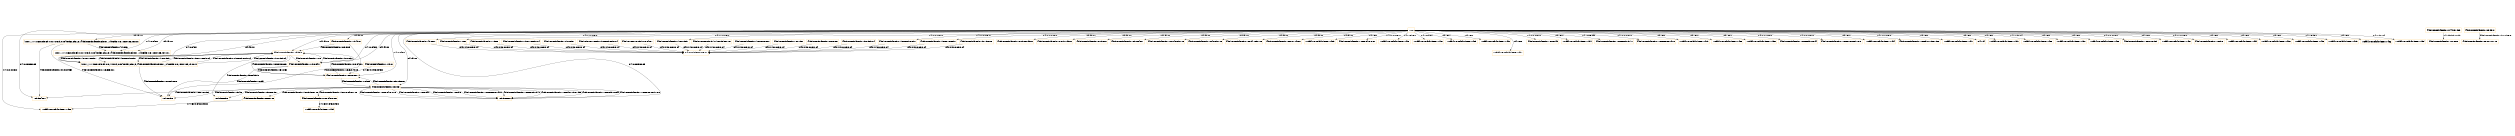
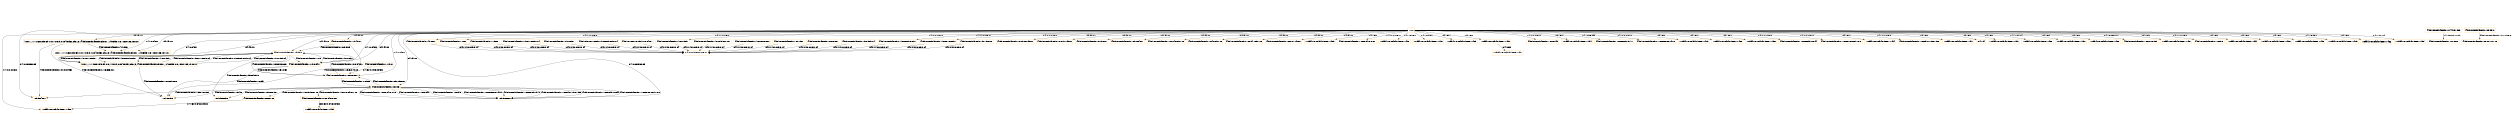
  digraph {
    fontname="DejaVu Sans Mono"
    rankdir=TB
    node [color=orange fontname="DejaVu Sans Mono" shape=rectangle]
    edge [fontname="DejaVu Sans Mono"]
    "http://www.semanticweb.org/usuari/ontologies/2024/3/flight_satisfaction#http://dbpedia.org/resource/Person"
    "http://www.semanticweb.org/usuari/ontologies/2024/3/flight_satisfaction#http://dbpedia.org/resource/Country"
    "xsd:boolean"
    "xsd:string"
    "flight_satisfaction:Airline"
    "flight_satisfaction:Flight"
    "http://www.semanticweb.org/usuari/ontologies/2024/3/flight_satisfaction#http://dbpedia.org/resource/Airport"
    "flight_satisfaction:Passenger"
    "flight_satisfaction:Aircraft"
    "xsd:dateTime"
    "flight_satisfaction:TravelerType"
    "-7299f47e:18f2f17b35e:-7fe9"
    "flight_satisfaction:Review"
    "flight_satisfaction:SeatType"
    "xsd:integer"
    "flight_satisfaction:Author"
    "-7299f47e:18f2f17b35e:-7fee"
    "flight_satisfaction:FullService"
    "flight_satisfaction:LowCost"
    "flight_satisfaction:hasOrigin"
    "owl:topObjectProperty"
    "flight_satisfaction:Review1"
    "flight_satisfaction:PersonMaryLe"
-   "flight_satisfaction:hasTicketType" [label="flight_rateFoodDrinks:hasTicketType"]
+   "flight_satisfaction:hasTicketType"
    "flight_satisfaction:hasPassenger"
    "flight_satisfaction:carries"
    "flight_satisfaction:operates"
    "flight_satisfaction:isOriginOf"
    "flight_satisfaction:hasDestination"
    "flight_satisfaction:hasConnection"
    "flight_satisfaction:isWritenBy"
    NULL
    "flight_satisfaction:BusinessClass"
    "flight_satisfaction:PremiumClass"
    "flight_satisfaction:Business"
    "flight_satisfaction:FirstClass"
    "flight_satisfaction:CoupleLeisure"
    "flight_satisfaction:SoloLeisure"
    "flight_satisfaction:FamilyLeisure"
    "flight_satisfaction:EconomyClass"
    "-7299f47e:18f2f17b35e:-7feb"
    "flight_satisfaction:rateValueMoney"
    "-7299f47e:18f2f17b35e:-7fda"
    "-7299f47e:18f2f17b35e:-7fe2"
    "-7299f47e:18f2f17b35e:-7fe0"
    "-7299f47e:18f2f17b35e:-7fd8"
    "flight_satisfaction:rateWifi"
    "-7299f47e:18f2f17b35e:-7fdd"
    "flight_satisfaction:rateFoodDrinks"
    "flight_satisfaction:livesIn"
    "flight_satisfaction:rateSeatComfort"
    "-7299f47e:18f2f17b35e:-7fd2"
    "-7299f47e:18f2f17b35e:-7fe5"
    "-7299f47e:18f2f17b35e:-7fea"
    "flight_satisfaction:rateCabinStaff"
    "flight_satisfaction:rateEntertainment"
    "-7299f47e:18f2f17b35e:-7fdf"
    "flight_satisfaction:rateGroundService"
    "-7299f47e:18f2f17b35e:-7fd7"
    "rdf:nil"
    "-7299f47e:18f2f17b35e:-7fdc"
    "-7299f47e:18f2f17b35e:-7fd4"
    "-7299f47e:18f2f17b35e:-7fe8"
    "-7299f47e:18f2f17b35e:-7fe7"
    "-7299f47e:18f2f17b35e:-7fec"
    "flight_satisfaction:recommended"
    "flight_satisfaction:uses"
    "-7299f47e:18f2f17b35e:-7fe1"
    "flight_satisfaction:rating"
    "-7299f47e:18f2f17b35e:-7fd9"
    "-7299f47e:18f2f17b35e:-7fde"
    "-7299f47e:18f2f17b35e:-7fd3"
    "-7299f47e:18f2f17b35e:-7fd5"
    "-7299f47e:18f2f17b35e:-7fe6"
    "-7299f47e:18f2f17b35e:-7fed"
    "flight_satisfaction:writes"
    "flight_satisfaction:isConnectionOf"
    "flight_satisfaction:isUsedIn"
    n79 [label="flight_hasConnection:isDestinationOf"]
    n80 [label="flight_recommended:travelsIn"]
    "http://www.semanticweb.org/usuari/ontologies/2024/3/flight_satisfaction#http://dbpedia.org/resource/Person" -> "http://www.semanticweb.org/usuari/ontologies/2024/3/flight_satisfaction#http://dbpedia.org/resource/Country" [label="flight_satisfaction:livesIn"]
    "http://www.semanticweb.org/usuari/ontologies/2024/3/flight_satisfaction#http://dbpedia.org/resource/Person" -> "xsd:boolean" [label="flight_satisfaction:isVerified"]
    "http://www.semanticweb.org/usuari/ontologies/2024/3/flight_satisfaction#http://dbpedia.org/resource/Person" -> "xsd:string" [label="flight_satisfaction:namePerson"]
    "flight_satisfaction:Airline" -> "xsd:string" [label="flight_satisfaction:nameAirline"]
    "flight_satisfaction:Airline" -> "flight_satisfaction:Flight" [label="flight_satisfaction:operates"]
    "flight_satisfaction:Flight" -> "http://www.semanticweb.org/usuari/ontologies/2024/3/flight_satisfaction#http://dbpedia.org/resource/Airport" [label="flight_satisfaction:hasConnection"]
    "flight_satisfaction:Flight" -> "http://www.semanticweb.org/usuari/ontologies/2024/3/flight_satisfaction#http://dbpedia.org/resource/Airport" [label="flight_satisfaction:hasDestination"]
    "flight_satisfaction:Flight" -> "http://www.semanticweb.org/usuari/ontologies/2024/3/flight_satisfaction#http://dbpedia.org/resource/Airport" [label="flight_satisfaction:hasOrigin"]
    "flight_satisfaction:Flight" -> "flight_satisfaction:Passenger" [label="flight_satisfaction:hasPassenger"]
    "flight_satisfaction:Flight" -> "flight_satisfaction:Aircraft" [label="flight_satisfaction:uses"]
    "flight_satisfaction:Flight" -> "xsd:dateTime" [label="flight_satisfaction:dateFlight"]
    "http://www.semanticweb.org/usuari/ontologies/2024/3/flight_satisfaction#http://dbpedia.org/resource/Airport" -> "xsd:string" [label="flight_satisfaction:nameAirport"]
    "http://www.semanticweb.org/usuari/ontologies/2024/3/flight_satisfaction#http://dbpedia.org/resource/Airport" -> "flight_satisfaction:Flight" [label="flight_satisfaction:isConnectionOf"]
    "http://www.semanticweb.org/usuari/ontologies/2024/3/flight_satisfaction#http://dbpedia.org/resource/Airport" -> "flight_satisfaction:Flight" [label="flight_satisfaction:isDestinationOf"]
    "http://www.semanticweb.org/usuari/ontologies/2024/3/flight_satisfaction#http://dbpedia.org/resource/Airport" -> "flight_satisfaction:Flight" [label="flight_satisfaction:isOriginOf"]
    "flight_satisfaction:Passenger" -> "flight_satisfaction:Flight" [label="flight_satisfaction:travelsIn"]
    "flight_satisfaction:Passenger" -> "flight_satisfaction:Review" [label="flight_satisfaction:writes"]
    "flight_satisfaction:Aircraft" -> "xsd:string" [label="flight_satisfaction:model"]
    "flight_satisfaction:Aircraft" -> "flight_satisfaction:Flight" [label="flight_satisfaction:isUsedIn"]
    "flight_satisfaction:Aircraft" -> "flight_satisfaction:Passenger" [label="flight_satisfaction:carries"]
-   "flight_satisfaction:TravelerType" -> "-7299f47e:18f2f17b35e:-7fe9" [label="owl:equivalentClass"]
+   "flight_satisfaction:TravelerType" -> "-7299f47e:18f2f17b35e:-7fe9" [label="rest:equivalentClass"]
    "flight_satisfaction:Review" -> "xsd:boolean" [label="flight_satisfaction:recommended"]
    "flight_satisfaction:Review" -> "xsd:string" [label="flight_satisfaction:title"]
    "flight_satisfaction:Review" -> "flight_satisfaction:Passenger" [label="flight_satisfaction:isWritenBy"]
    "flight_satisfaction:Review" -> "xsd:dateTime" [label="flight_satisfaction:dateReview"]
    "flight_satisfaction:Review" -> "flight_satisfaction:TravelerType" [label="flight_satisfaction:hasTravelerType"]
    "flight_satisfaction:Review" -> "flight_satisfaction:SeatType" [label="flight_satisfaction:hasTicketType"]
    "flight_satisfaction:Review" -> "xsd:integer" [label="flight_satisfaction:rating"]
    "flight_satisfaction:Review" -> "xsd:integer" [label="flight_satisfaction:rateSeatComfort"]
    "flight_satisfaction:Review" -> "xsd:integer" [label="flight_satisfaction:rateFoodDrinks"]
    "flight_satisfaction:Review" -> "xsd:integer" [label="flight_satisfaction:rateGroundService"]
    "flight_satisfaction:Review" -> "xsd:integer" [label="flight_satisfaction:rateCabinStaff"]
    "flight_satisfaction:Review" -> "xsd:integer" [label="flight_satisfaction:rateEntertainment"]
    "flight_satisfaction:Review" -> "xsd:integer" [label="flight_satisfaction:rateValueMoney"]
    "flight_satisfaction:Review" -> "xsd:integer" [label="flight_satisfaction:rateWifi"]
    "flight_satisfaction:SeatType" -> "-7299f47e:18f2f17b35e:-7fee" [label="owl:equivalentClass"]
    "flight_satisfaction:Author" -> "flight_satisfaction:Passenger" [label="owl:equivalentClass"]
    "flight_satisfaction:FullService" -> "flight_satisfaction:LowCost" [label="owl:disjointWith"]
    "flight_satisfaction:hasOrigin" -> "owl:topObjectProperty" [label="rdfs:subPropertyOf"]
    "flight_satisfaction:Review1" -> "flight_satisfaction:PersonMaryLe" [label="flight_satisfaction:isWritenBy"]
    "flight_satisfaction:hasTicketType" -> "owl:topObjectProperty" [label="rdfs:subPropertyOf"]
    "flight_satisfaction:hasPassenger" -> "owl:topObjectProperty" [label="rdfs:subPropertyOf"]
    "flight_satisfaction:carries" -> "owl:topObjectProperty" [label="rdfs:subPropertyOf"]
    "flight_satisfaction:operates" -> "owl:topObjectProperty" [label="rdfs:subPropertyOf"]
    "flight_satisfaction:isOriginOf" -> "owl:topObjectProperty" [label="rdfs:subPropertyOf"]
    "flight_satisfaction:hasDestination" -> "owl:topObjectProperty" [label="rdfs:subPropertyOf"]
    "flight_satisfaction:hasConnection" -> "owl:topObjectProperty" [label="rdfs:subPropertyOf"]
    "flight_satisfaction:isWritenBy" -> "owl:topObjectProperty" [label="rdfs:subPropertyOf"]
    NULL -> "http://www.semanticweb.org/usuari/ontologies/2024/3/flight_satisfaction#http://dbpedia.org/resource/Person" [label="rdf:first"]
    NULL -> "http://www.semanticweb.org/usuari/ontologies/2024/3/flight_satisfaction#http://dbpedia.org/resource/Country" [label="owl:onClass"]
    NULL -> "http://www.semanticweb.org/usuari/ontologies/2024/3/flight_satisfaction#http://dbpedia.org/resource/Country" [label="rdf:first"]
    NULL -> "xsd:boolean" [label="owl:onDataRange"]
    NULL -> "flight_satisfaction:Airline" [label="rdf:first"]
    NULL -> "flight_satisfaction:Flight" [label="rdf:first"]
    NULL -> "http://www.semanticweb.org/usuari/ontologies/2024/3/flight_satisfaction#http://dbpedia.org/resource/Airport" [label="rdf:first"]
    NULL -> "http://www.semanticweb.org/usuari/ontologies/2024/3/flight_satisfaction#http://dbpedia.org/resource/Airport" [label="owl:onClass"]
    NULL -> "flight_satisfaction:Passenger" [label="owl:onClass"]
    NULL -> "flight_satisfaction:Aircraft" [label="owl:onClass"]
    NULL -> "flight_satisfaction:Aircraft" [label="rdf:first"]
    NULL -> "flight_satisfaction:Review" [label="rdf:first"]
    NULL -> "xsd:integer" [label="owl:onDataRange"]
    NULL -> "-7299f47e:18f2f17b35e:-7fee" [label="owl:onProperty"]
    NULL -> "flight_satisfaction:hasOrigin" [label="owl:onProperty"]
    NULL -> "flight_satisfaction:hasDestination" [label="owl:onProperty"]
    NULL -> "flight_satisfaction:hasConnection" [label="owl:onProperty"]
    NULL -> "flight_satisfaction:BusinessClass" [label="rdf:first"]
    NULL -> "flight_satisfaction:PremiumClass" [label="rdf:first"]
    NULL -> "flight_satisfaction:Business" [label="rdf:first"]
    NULL -> "flight_satisfaction:FirstClass" [label="rdf:first"]
    NULL -> "flight_satisfaction:CoupleLeisure" [label="rdf:first"]
    NULL -> "flight_satisfaction:SoloLeisure" [label="rdf:first"]
    NULL -> "flight_satisfaction:FamilyLeisure" [label="rdf:first"]
    NULL -> "flight_satisfaction:EconomyClass" [label="rdf:first"]
    NULL -> "-7299f47e:18f2f17b35e:-7feb" [label="rdf:rest"]
    NULL -> "flight_satisfaction:rateValueMoney" [label="owl:onProperty"]
    NULL -> "-7299f47e:18f2f17b35e:-7fda" [label="owl:members"]
    NULL -> "-7299f47e:18f2f17b35e:-7fe2" [label="owl:members"]
    NULL -> "-7299f47e:18f2f17b35e:-7fe0" [label="rdf:rest"]
    NULL -> "-7299f47e:18f2f17b35e:-7fd8" [label="rdf:rest"]
    NULL -> "flight_satisfaction:rateWifi" [label="owl:onProperty"]
    NULL -> "-7299f47e:18f2f17b35e:-7fdd" [label="rdf:rest"]
    NULL -> "flight_satisfaction:rateFoodDrinks" [label="owl:rateWifi"]
    NULL -> "flight_satisfaction:livesIn" [label="owl:onProperty"]
    NULL -> "flight_satisfaction:rateSeatComfort" [label="owl:onProperty"]
    NULL -> "-7299f47e:18f2f17b35e:-7fd2" [label="rdf:rest"]
    NULL -> "-7299f47e:18f2f17b35e:-7fe5" [label="rdf:rest"]
    NULL -> "-7299f47e:18f2f17b35e:-7fea" [label="rdf:rest"]
    NULL -> "flight_satisfaction:rateCabinStaff" [label="owl:onProperty"]
    NULL -> "flight_satisfaction:rateEntertainment" [label="owl:onProperty"]
    NULL -> "-7299f47e:18f2f17b35e:-7fdf" [label="rdf:rest"]
    NULL -> "flight_satisfaction:rateGroundService" [label="owl:onProperty"]
    NULL -> "-7299f47e:18f2f17b35e:-7fd7" [label="rdf:rest"]
    NULL -> "rdf:nil" [label="rdf:rest"]
    NULL -> "-7299f47e:18f2f17b35e:-7fdc" [label="rdf:rest"]
-   NULL -> "-7299f47e:18f2f17b35e:-7fd4" [label="rdf:rest"]
+   "-7299f47e:18f2f17b35e:-7fd8" -> "-7299f47e:18f2f17b35e:-7fd4" [label="rdf:rest"]
    NULL -> "-7299f47e:18f2f17b35e:-7fe8" [label="owl:unionOf"]
    NULL -> "-7299f47e:18f2f17b35e:-7fe7" [label="rdf:rest"]
    NULL -> "-7299f47e:18f2f17b35e:-7fec" [label="rdf:rest"]
-   NULL -> "flight_satisfaction:recommended" [label="owl:onProperty"]
+   NULL -> "flight_satisfaction:recommended" [label="owl:namePerson"]
    NULL -> "flight_satisfaction:uses" [label="owl:onProperty"]
    NULL -> "-7299f47e:18f2f17b35e:-7fe1" [label="rdf:rest"]
    NULL -> "flight_satisfaction:rating" [label="owl:onProperty"]
    NULL -> "-7299f47e:18f2f17b35e:-7fd9" [label="rdf:rest"]
    NULL -> "-7299f47e:18f2f17b35e:-7fde" [label="rdf:rest"]
    NULL -> "-7299f47e:18f2f17b35e:-7fd3" [label="rdf:rest"]
    NULL -> "-7299f47e:18f2f17b35e:-7fd5" [label="owl:members"]
    NULL -> "-7299f47e:18f2f17b35e:-7fe6" [label="rdf:rest"]
    NULL -> "-7299f47e:18f2f17b35e:-7fed" [label="owl:unionOf"]
    "flight_satisfaction:livesIn" -> "owl:topObjectProperty" [label="rdfs:subPropertyOf"]
    "flight_satisfaction:uses" -> "owl:topObjectProperty" [label="rdfs:subPropertyOf"]
    "flight_satisfaction:writes" -> "owl:topObjectProperty" [label="rdfs:subPropertyOf"]
    "flight_satisfaction:isConnectionOf" -> "owl:topObjectProperty" [label="rdfs:subPropertyOf"]
    "flight_satisfaction:isUsedIn" -> "owl:topObjectProperty" [label="rdfs:subPropertyOf"]
    n79 -> "owl:topObjectProperty" [label="rdfs:subPropertyOf"]
    n80 -> "owl:topObjectProperty" [label="rdfs:subPropertyOf"]
  }
